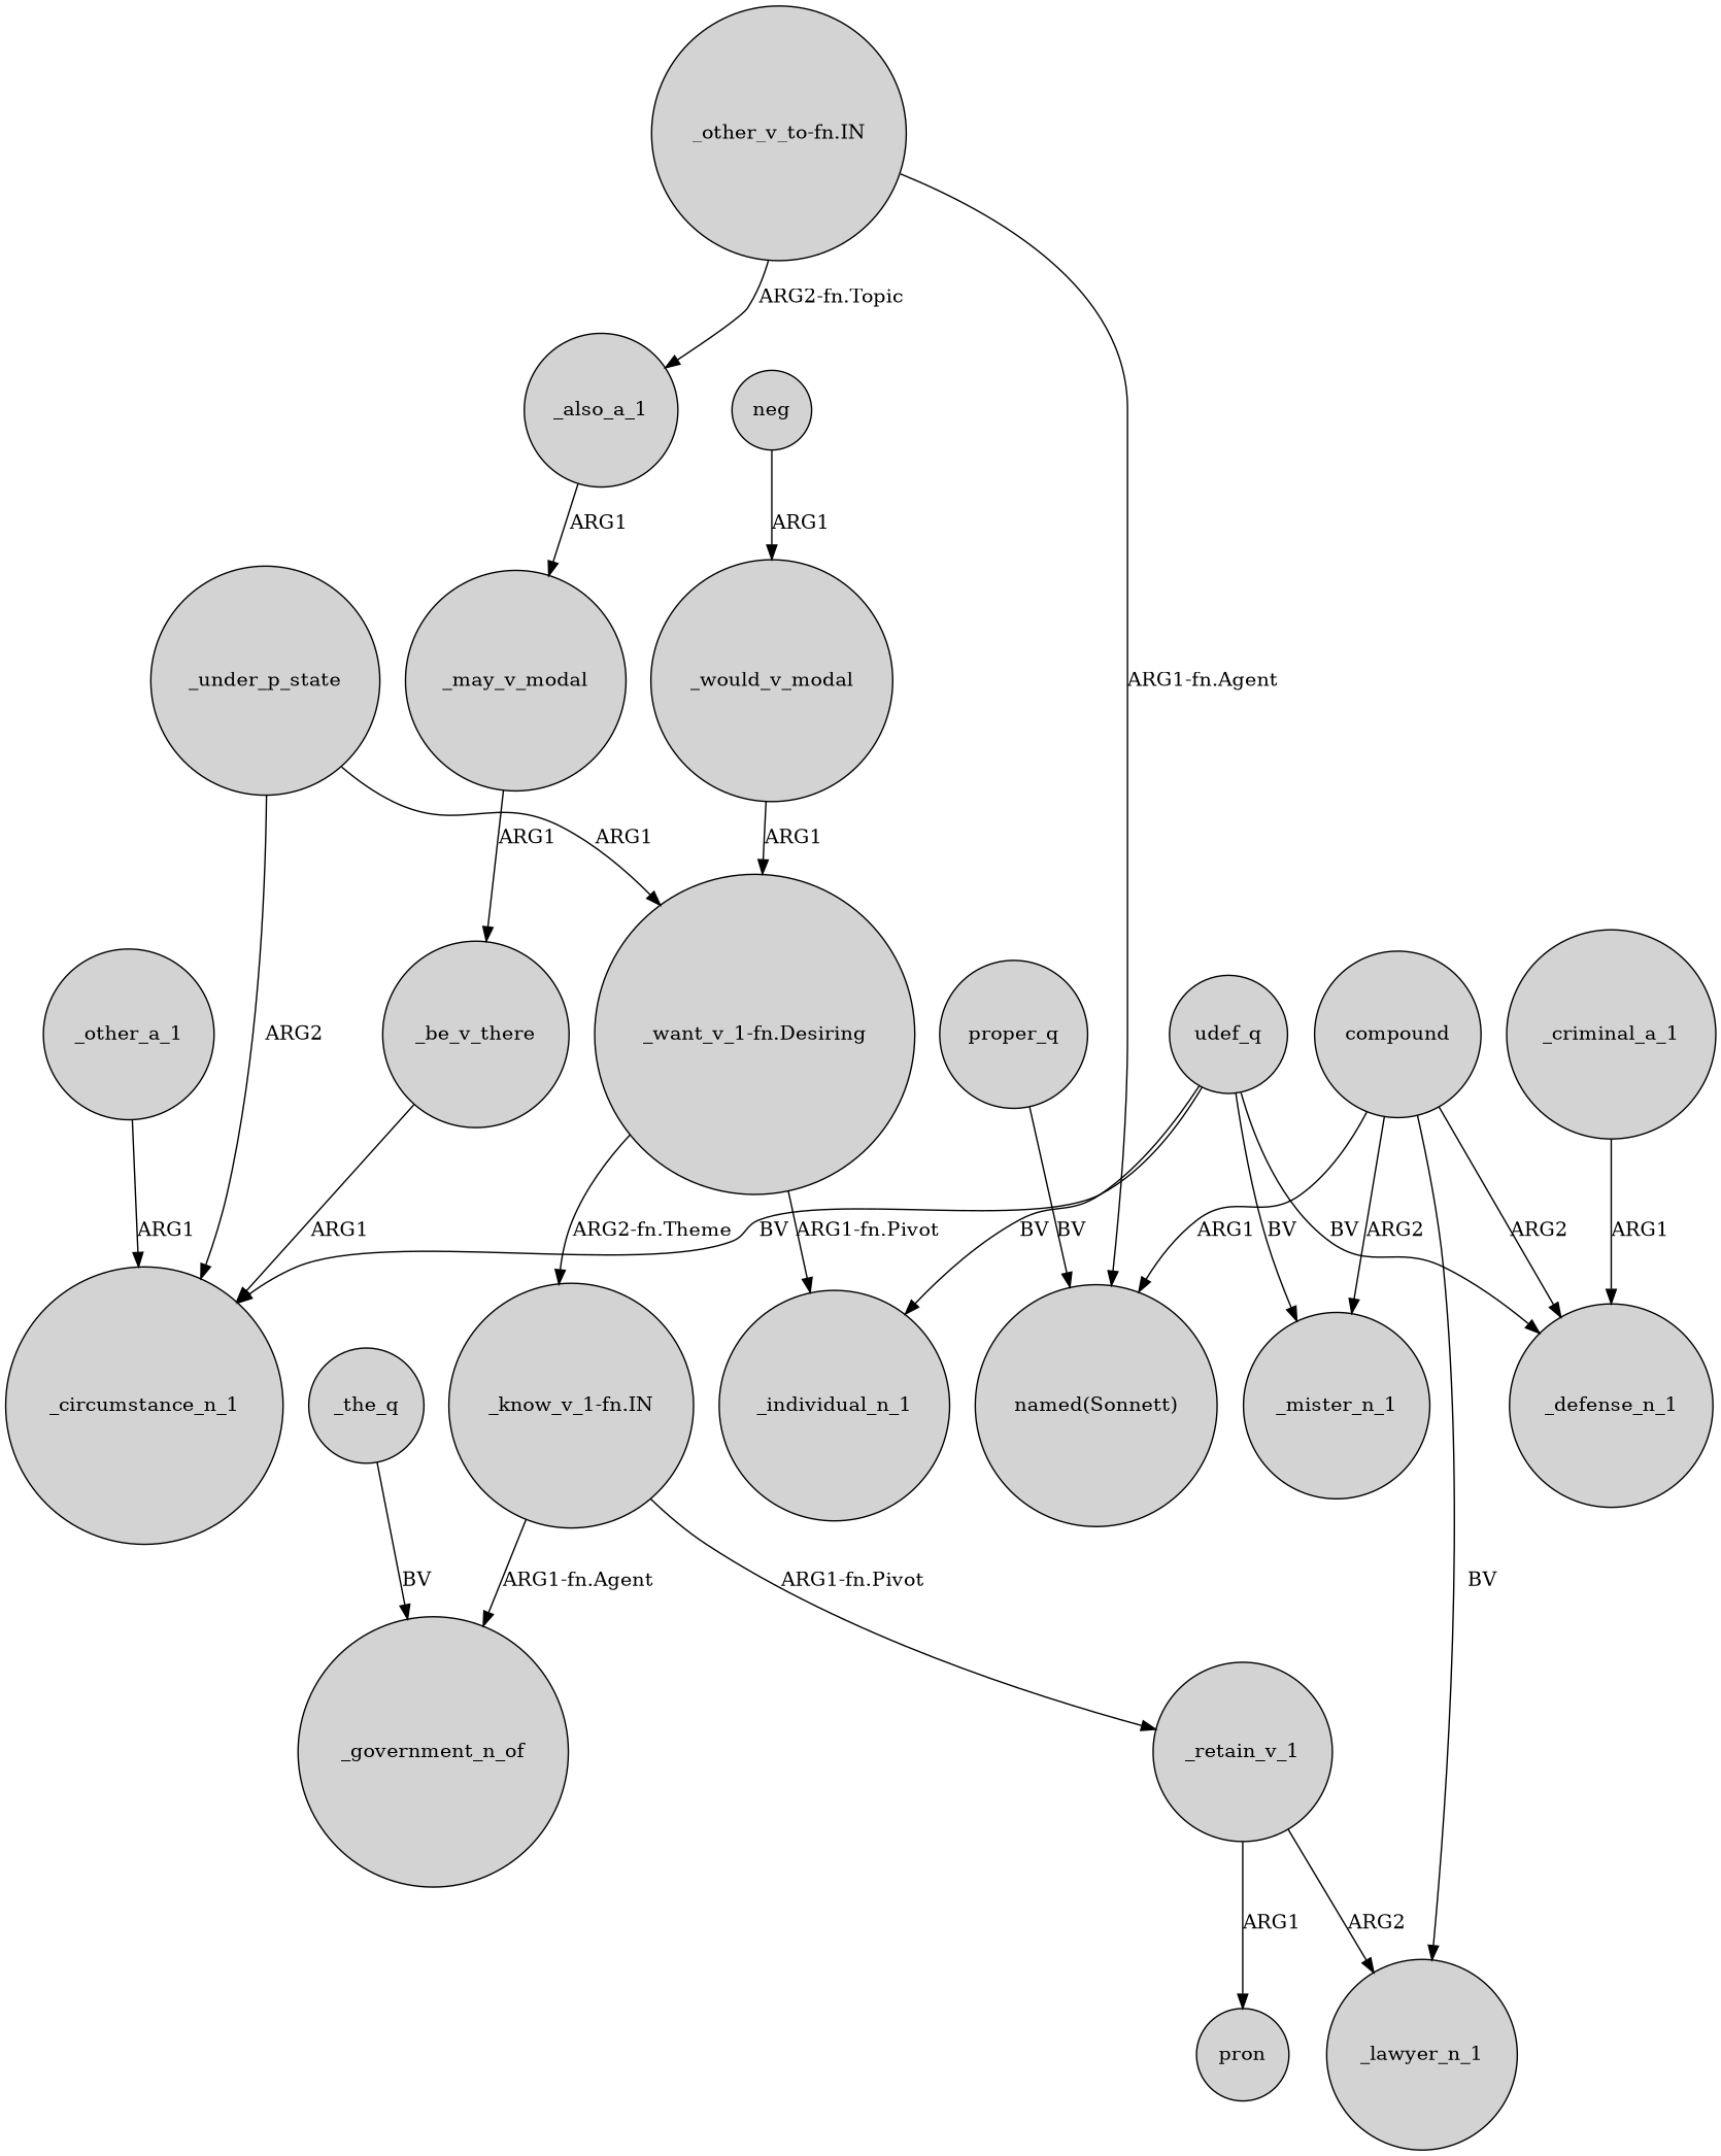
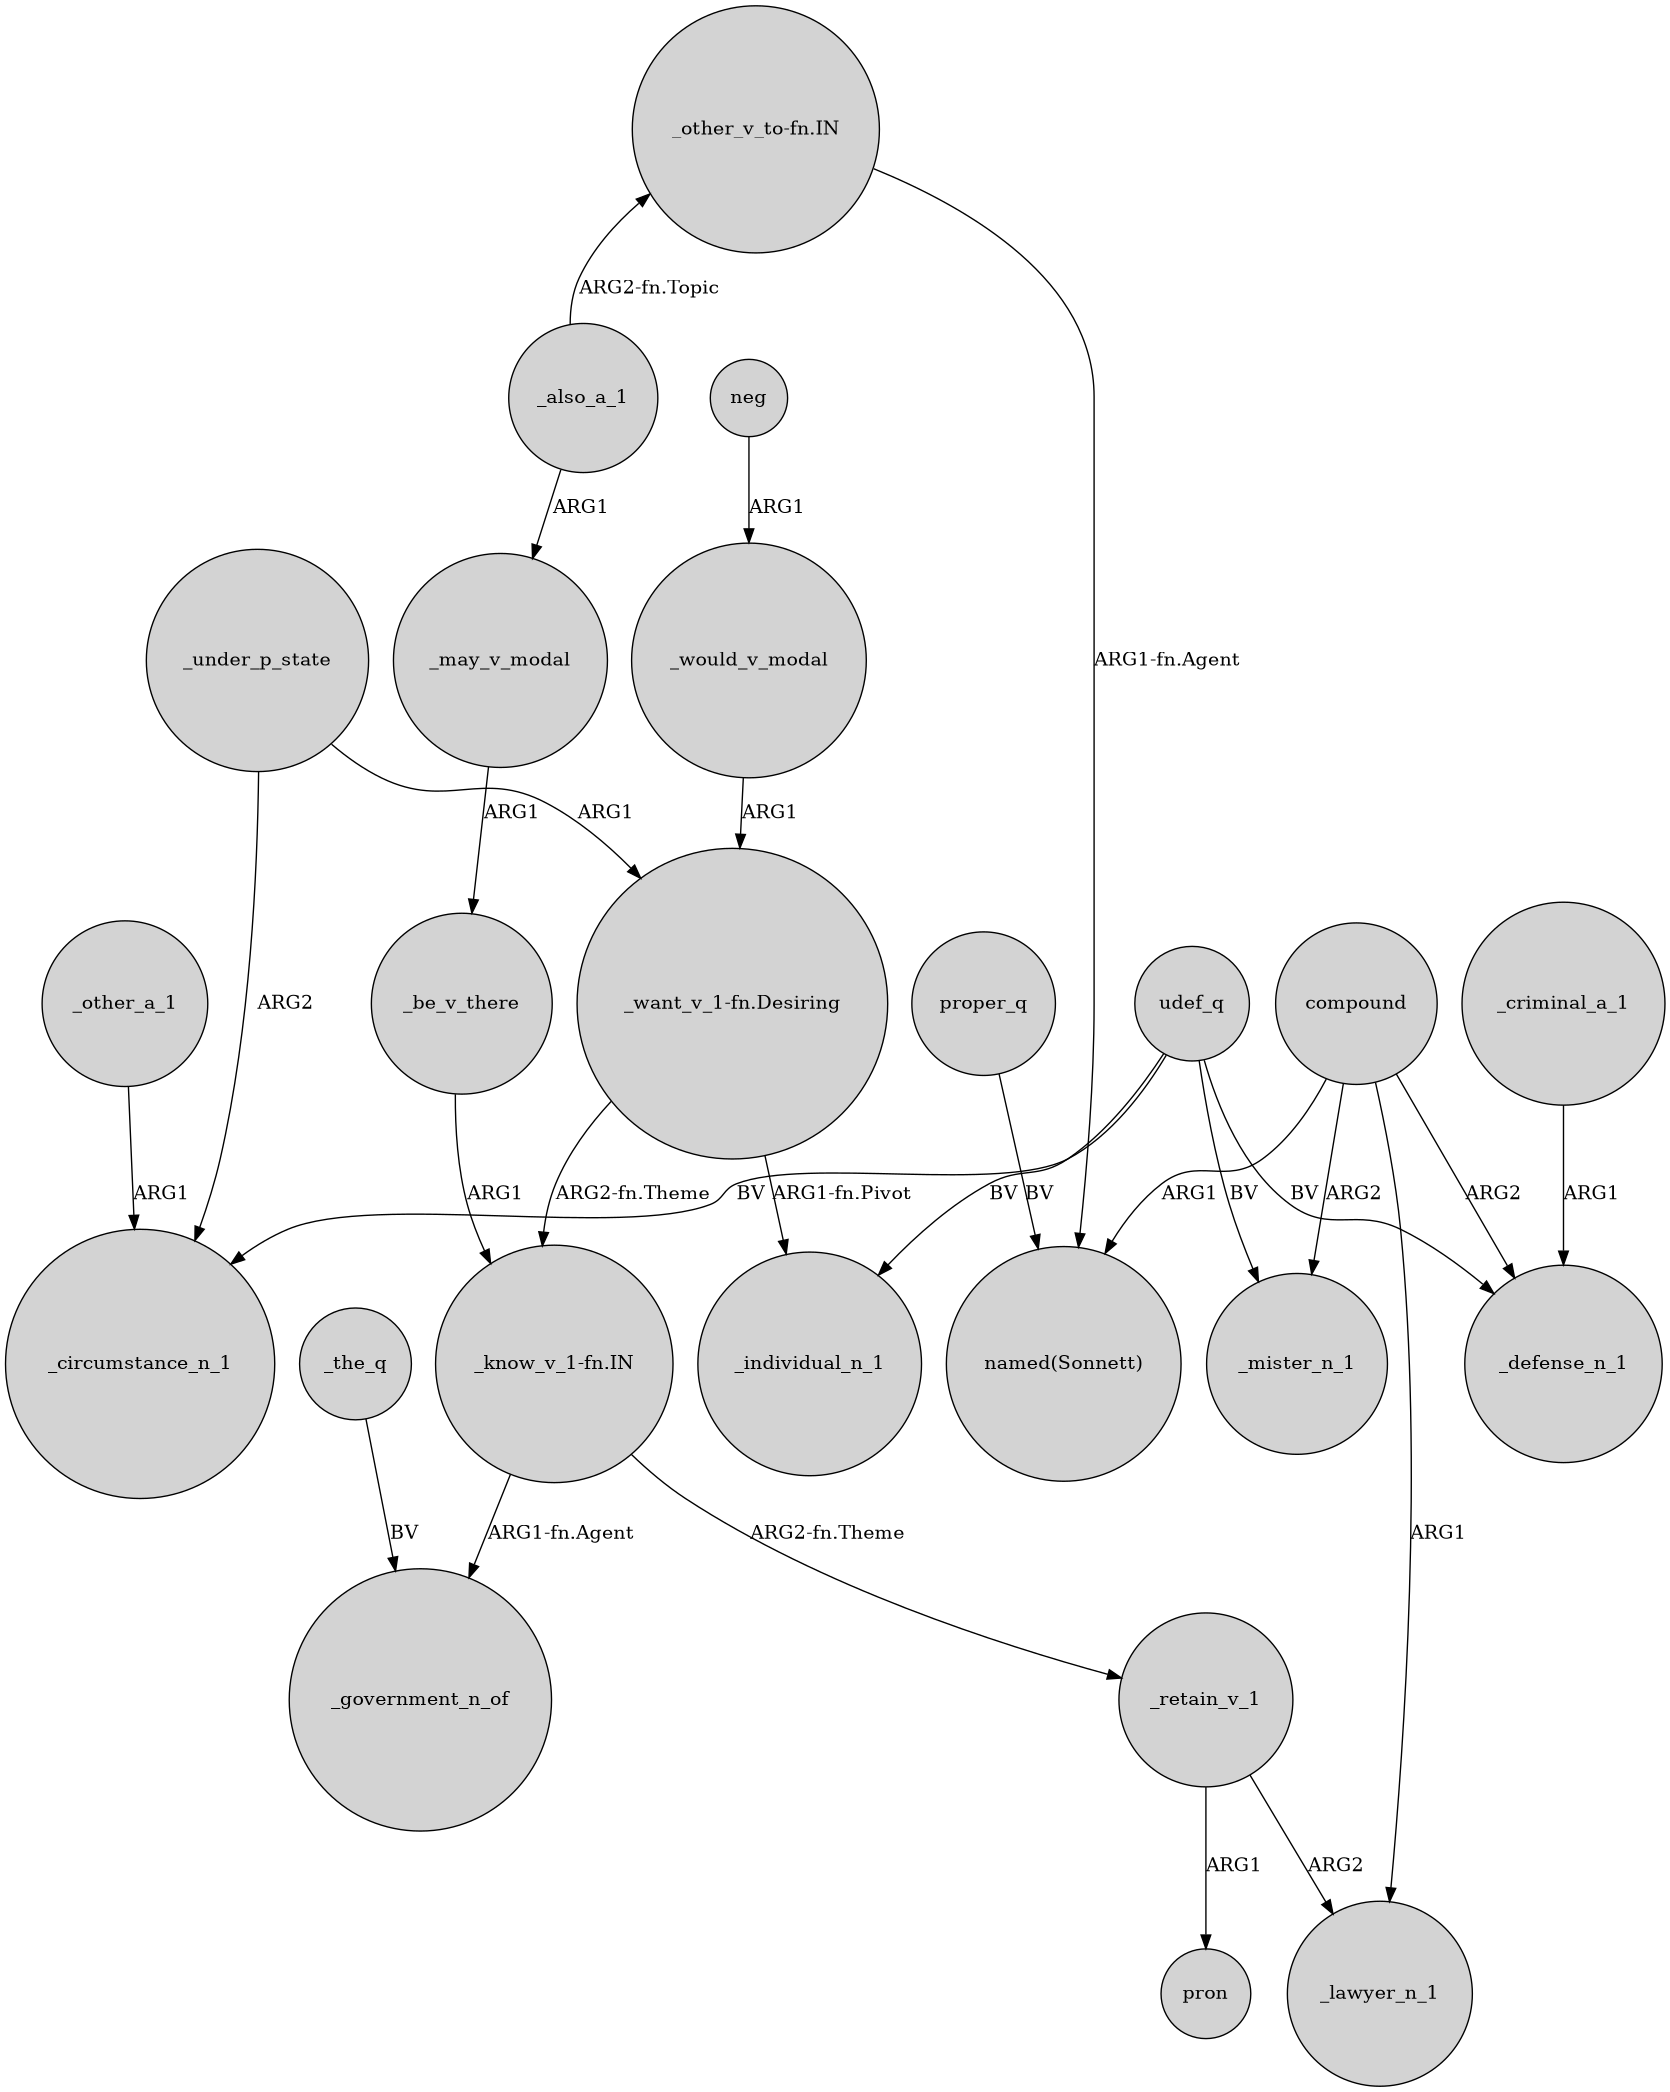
  digraph {
    node [shape=circle style=filled]
    _under_p_state
    "_want_v_1-fn.Desiring"
    _circumstance_n_1
    "_know_v_1-fn.IN"
    _individual_n_1
    _government_n_of
    _retain_v_1
    neg
    _would_v_modal
    n10 [label="_other_v_to-fn.IN"]
    _also_a_1
    "named(Sonnett)"
    _may_v_modal
    _be_v_there
    compound
    _lawyer_n_1
    _mister_n_1
    _defense_n_1
    pron
    udef_q
    _other_a_1
    _criminal_a_1
    _the_q
    proper_q
    _under_p_state -> "_want_v_1-fn.Desiring" [label=ARG1]
    _under_p_state -> _circumstance_n_1 [label=ARG2]
    "_want_v_1-fn.Desiring" -> "_know_v_1-fn.IN" [label="ARG2-fn.Theme"]
    "_want_v_1-fn.Desiring" -> _individual_n_1 [label="ARG1-fn.Pivot"]
    "_know_v_1-fn.IN" -> _government_n_of [label="ARG1-fn.Agent"]
-   "_know_v_1-fn.IN" -> _retain_v_1 [label="ARG1-fn.Pivot"]
+   "_know_v_1-fn.IN" -> _retain_v_1 [label="ARG2-fn.Theme"]
    _retain_v_1 -> _lawyer_n_1 [label=ARG2]
    _retain_v_1 -> pron [label=ARG1]
    neg -> _would_v_modal [label=ARG1]
    _would_v_modal -> "_want_v_1-fn.Desiring" [label=ARG1]
-   n10 -> _also_a_1 [label="ARG2-fn.Topic"]
+   _also_a_1 -> n10 [label="ARG2-fn.Topic"]
    n10 -> "named(Sonnett)" [label="ARG1-fn.Agent"]
    _also_a_1 -> _may_v_modal [label=ARG1]
    _may_v_modal -> _be_v_there [label=ARG1]
-   _be_v_there -> _circumstance_n_1 [label=ARG1]
+   _be_v_there -> "_know_v_1-fn.IN" [label=ARG1]
    compound -> "named(Sonnett)" [label=ARG1]
-   compound -> _lawyer_n_1 [label=BV]
+   compound -> _lawyer_n_1 [label=ARG1]
    compound -> _mister_n_1 [label=ARG2]
    compound -> _defense_n_1 [label=ARG2]
    udef_q -> _circumstance_n_1 [label=BV]
    udef_q -> _individual_n_1 [label=BV]
    udef_q -> _mister_n_1 [label=BV]
    udef_q -> _defense_n_1 [label=BV]
    _other_a_1 -> _circumstance_n_1 [label=ARG1]
    _criminal_a_1 -> _defense_n_1 [label=ARG1]
    _the_q -> _government_n_of [label=BV]
    proper_q -> "named(Sonnett)" [label=BV]
  }
